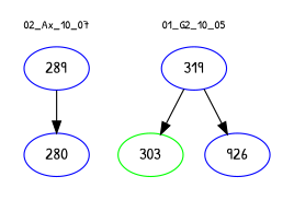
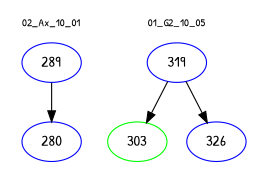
  digraph {
    fontname="Patrick Hand"
    node [color=blue fontname="Patrick Hand"]
    edge [color=black fontname="Patrick Hand"]
    n1 [label=289]
    n2 [label=280]
    n3 [label=319]
    n4 [color=green label=303]
-   n5 [label=926]
+   n5 [label=326]
    subgraph cluster_1 {
      color=white
      fontsize=10
-     label="02_Ax_10_07"
+     label="02_Ax_10_01"
      n1
      n2
    }
    subgraph cluster_2 {
      color=white
      fontsize=10
      label="01_G2_10_05"
      n3
      n4
      n5
    }
    n1 -> n2
    n3 -> n4
    n3 -> n5
  }
